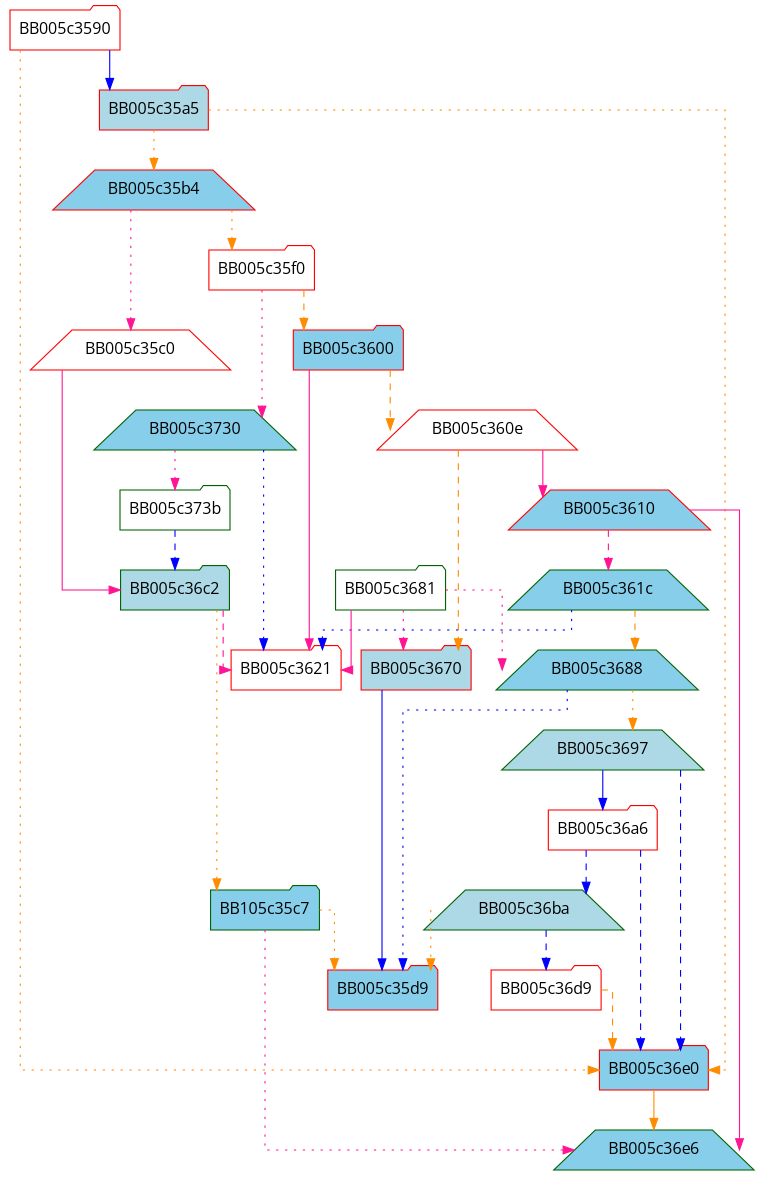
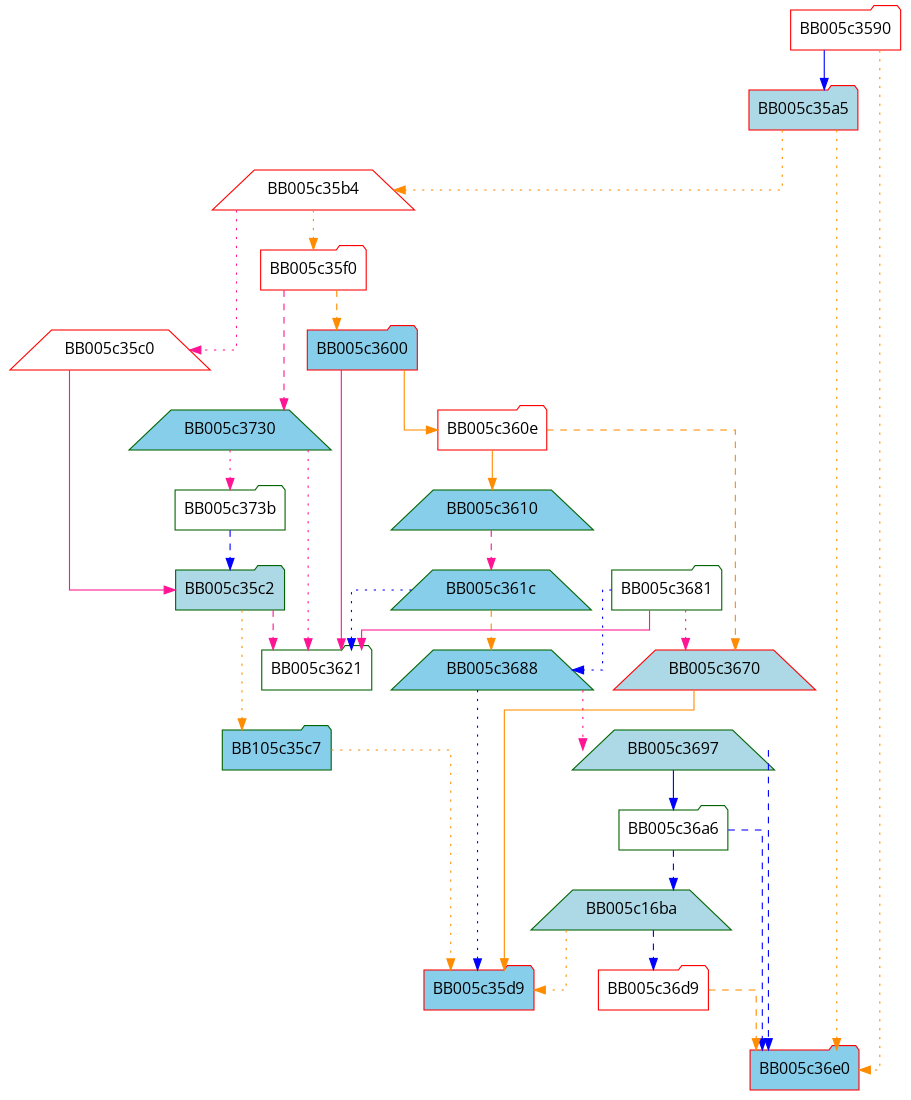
  digraph {
    fontname="Open Sans"
    splines=ortho
    node [color=red fillcolor=white fontname="Open Sans" shape=folder style=filled]
    edge [color=darkorange fontname="Open Sans" style=dotted]
    BB005c36e0 [fillcolor=skyblue]
    BB005c3590
    BB005c35a5 [fillcolor=lightblue]
-   BB005c36e6 [color=darkgreen fillcolor=skyblue shape=trapezium]
-   BB005c35b4 [fillcolor=skyblue shape=trapezium]
+   BB005c35b4 [shape=trapezium]
    BB005c35f0
    BB005c35c0 [shape=trapezium]
    BB005c3730 [color=darkgreen fillcolor=skyblue shape=trapezium]
    BB005c3600 [fillcolor=skyblue]
-   BB005c35c2 [color=darkgreen fillcolor=lightblue label=BB005c36c2]
-   BB005c3621
+   BB005c35c2 [color=darkgreen fillcolor=lightblue]
+   BB005c3621 [color=darkgreen]
    BB005c373b [color=darkgreen]
-   BB005c360e [shape=trapezium]
+   BB005c360e
    n14 [color=darkgreen fillcolor=skyblue label=BB105c35c7]
    BB005c35d9 [fillcolor=skyblue]
-   BB005c3670 [fillcolor=lightblue]
-   BB005c3610 [fillcolor=skyblue shape=trapezium]
+   BB005c3670 [fillcolor=lightblue shape=trapezium]
+   BB005c3610 [color=darkgreen fillcolor=skyblue shape=trapezium]
    BB005c361c [color=darkgreen fillcolor=skyblue shape=trapezium]
    BB005c3681 [color=darkgreen]
    BB005c3688 [color=darkgreen fillcolor=skyblue shape=trapezium]
    BB005c3697 [color=darkgreen fillcolor=lightblue shape=trapezium]
-   BB005c36a6
-   BB005c36ba [color=darkgreen fillcolor=lightblue shape=trapezium]
+   BB005c36a6 [color=darkgreen]
+   BB005c36ba [color=darkgreen fillcolor=lightblue shape=trapezium label=BB005c16ba]
    BB005c36d9
-   BB005c36e0 -> BB005c36e6 [style=solid]
    BB005c3590 -> BB005c36e0
    BB005c3590 -> BB005c35a5 [color=blue style=solid]
    BB005c35a5 -> BB005c36e0
    BB005c35a5 -> BB005c35b4
    BB005c35b4 -> BB005c35f0
    BB005c35b4 -> BB005c35c0 [color=deeppink]
-   BB005c35f0 -> BB005c3730 [color=deeppink]
+   BB005c35f0 -> BB005c3730 [color=deeppink style=dashed]
    BB005c35f0 -> BB005c3600 [style=dashed]
    BB005c35c0 -> BB005c35c2 [color=deeppink style=solid]
-   BB005c3730 -> BB005c3621 [color=blue]
+   BB005c3730 -> BB005c3621 [color=deeppink]
    BB005c3730 -> BB005c373b [color=deeppink]
    BB005c3600 -> BB005c3621 [color=deeppink style=solid]
-   BB005c3600 -> BB005c360e [style=dashed]
+   BB005c3600 -> BB005c360e [style=solid]
    BB005c35c2 -> BB005c3621 [color=deeppink style=dashed]
    BB005c35c2 -> n14
    BB005c373b -> BB005c35c2 [color=blue style=dashed]
    BB005c360e -> BB005c3670 [style=dashed]
-   BB005c360e -> BB005c3610 [color=deeppink style=solid]
-   n14 -> BB005c36e6 [color=deeppink]
+   BB005c360e -> BB005c3610 [style=solid]
    n14 -> BB005c35d9
-   BB005c3670 -> BB005c35d9 [color=blue style=solid]
-   BB005c3610 -> BB005c36e6 [color=deeppink style=solid]
+   BB005c3670 -> BB005c35d9 [style=solid]
    BB005c3610 -> BB005c361c [color=deeppink style=dashed]
    BB005c361c -> BB005c3621 [color=blue]
    BB005c361c -> BB005c3688 [style=dashed]
    BB005c3681 -> BB005c3621 [color=deeppink style=solid]
    BB005c3681 -> BB005c3670 [color=deeppink]
-   BB005c3681 -> BB005c3688 [color=deeppink]
+   BB005c3681 -> BB005c3688 [color=blue]
    BB005c3688 -> BB005c35d9 [color=blue]
-   BB005c3688 -> BB005c3697
+   BB005c3688 -> BB005c3697 [color=deeppink]
    BB005c3697 -> BB005c36e0 [color=blue style=dashed]
    BB005c3697 -> BB005c36a6 [color=blue style=solid]
    BB005c36a6 -> BB005c36e0 [color=blue style=dashed]
    BB005c36a6 -> BB005c36ba [color=blue style=dashed]
    BB005c36ba -> BB005c35d9
    BB005c36ba -> BB005c36d9 [color=blue style=dashed]
    BB005c36d9 -> BB005c36e0 [style=dashed]
  }
